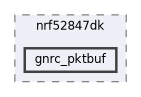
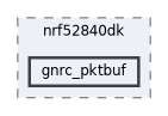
  digraph {
    compound=true
    n1 [color=grey25 fillcolor="#edf0f7" fontname=Helvetica fontsize=10 height=0.2 label=gnrc_pktbuf shape=box style="filled,bold" width=0.4]
    subgraph cluster_1 {
      bgcolor="#edf0f7"
      fontname=Helvetica
      fontsize=10
-     label=nrf52847dk
+     label=nrf52840dk
      pencolor=grey50
      style="filled,dashed"
      n1
    }
  }
